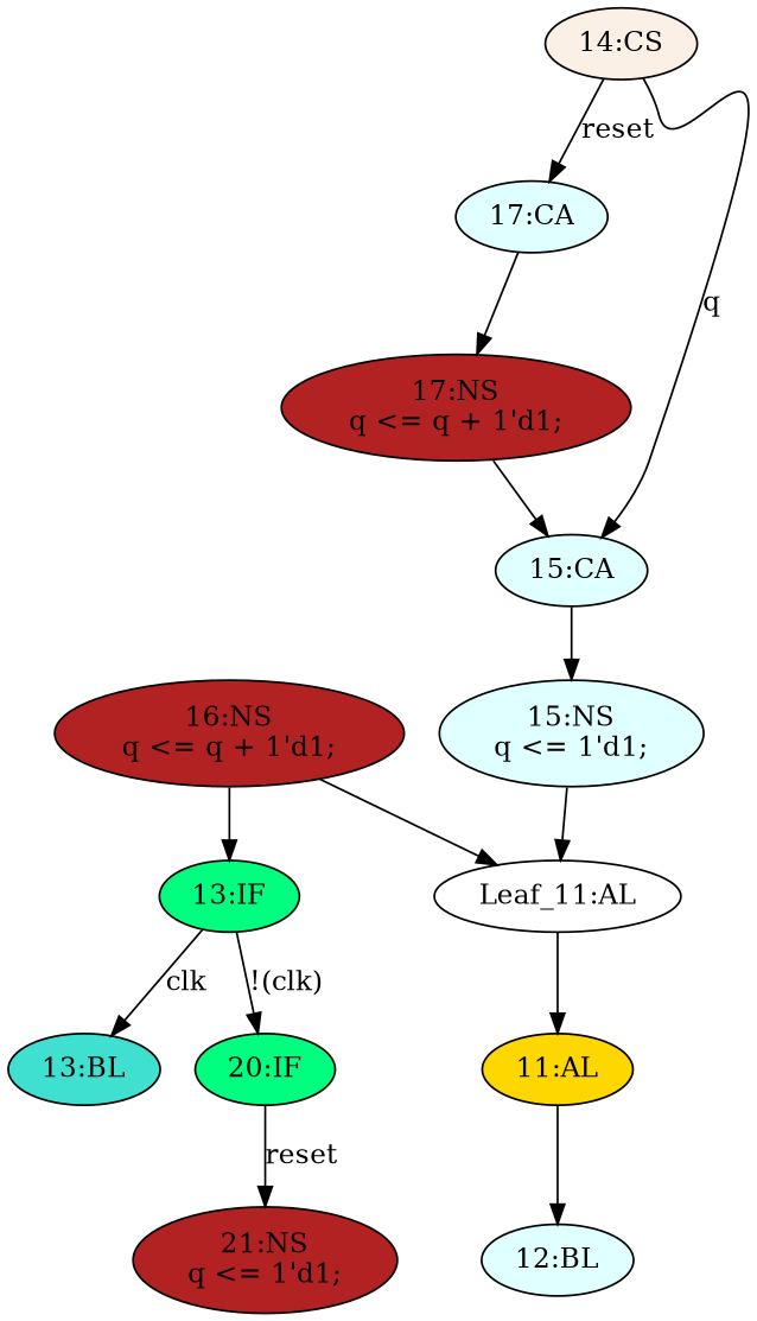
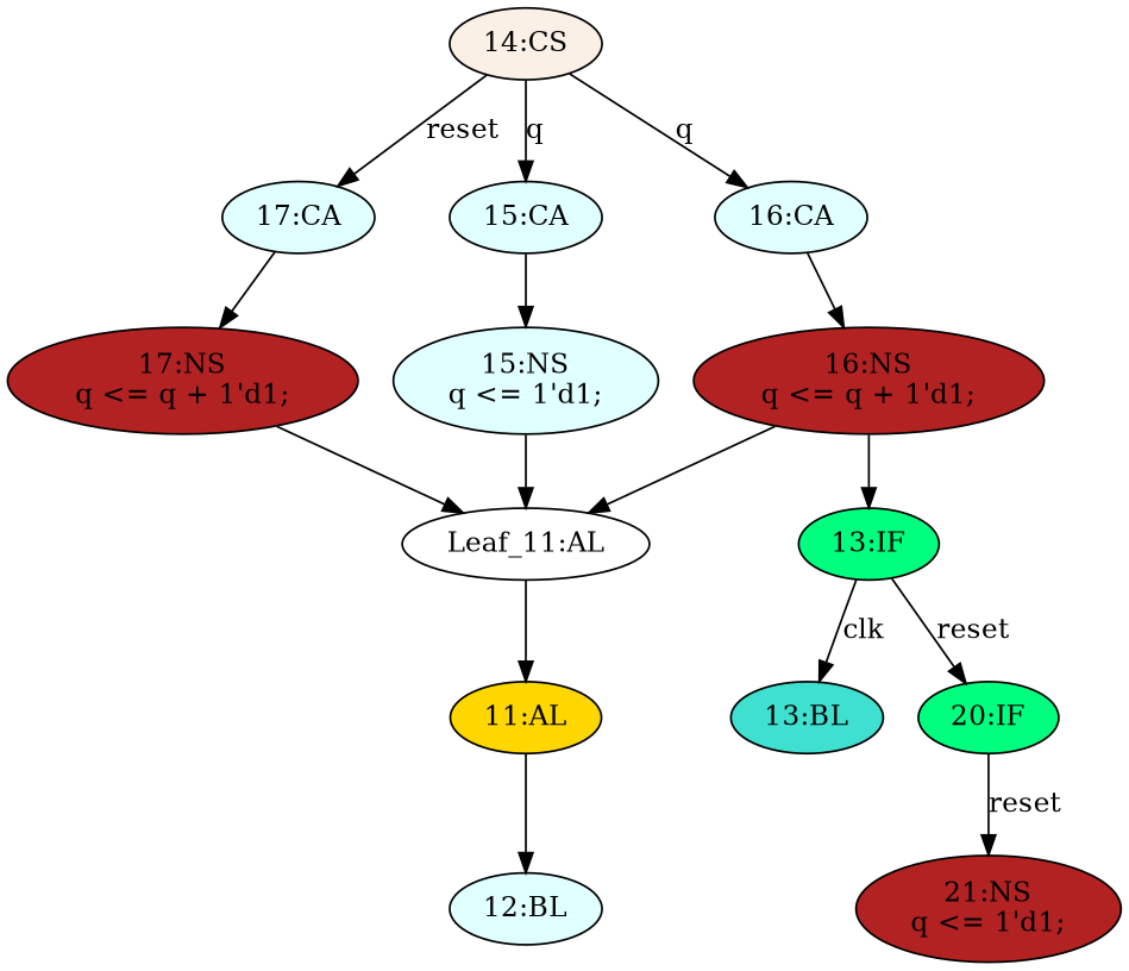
  strict digraph {
    node [fillcolor=lightcyan statements="[]" style=filled typ=NonblockingSubstitution]
    edge [cond="[]" lineno=None]
    n1 [ast="<pyverilog.vparser.ast.NonblockingSubstitution object at 0x7f3dc444e550>" fillcolor=firebrick label="16:NS\nq <= q + 1'd1;" statements="[<pyverilog.vparser.ast.NonblockingSubstitution object at 0x7f3dc444e550>]"]
    n2 [def_var="['q']" label="Leaf_11:AL" fillcolor="" statements="" style="" typ=""]
    n3 [ast="<pyverilog.vparser.ast.IfStatement object at 0x7f3dc4535410>" fillcolor=springgreen label="13:IF" typ=IfStatement]
    n4 [ast="<pyverilog.vparser.ast.Always object at 0x7f3dc4535e10>" clk_sens=True fillcolor=gold label="11:AL" sens="['clk', 'reset']" typ=Always use_var="['q', 'reset', 'clk']"]
    n5 [ast="<pyverilog.vparser.ast.Block object at 0x7f3dc45350d0>" label="12:BL" typ=Block]
    n6 [ast="<pyverilog.vparser.ast.Case object at 0x7f3dc444e4d0>" label="17:CA" typ=Case]
    n7 [ast="<pyverilog.vparser.ast.NonblockingSubstitution object at 0x7f3dc44b1250>" fillcolor=firebrick label="17:NS\nq <= q + 1'd1;" statements="[<pyverilog.vparser.ast.NonblockingSubstitution object at 0x7f3dc44b1250>]"]
    n8 [ast="<pyverilog.vparser.ast.Block object at 0x7f3dc4535390>" fillcolor=turquoise label="13:BL" typ=Block]
    n9 [ast="<pyverilog.vparser.ast.IfStatement object at 0x7f3dc44bd6d0>" fillcolor=springgreen label="20:IF" typ=IfStatement]
    n10 [ast="<pyverilog.vparser.ast.NonblockingSubstitution object at 0x7f3dc44a6650>" fillcolor=firebrick label="21:NS\nq <= 1'd1;" statements="[<pyverilog.vparser.ast.NonblockingSubstitution object at 0x7f3dc44a6650>]"]
    n11 [ast="<pyverilog.vparser.ast.NonblockingSubstitution object at 0x7f3dc44a33d0>" label="15:NS\nq <= 1'd1;" statements="[<pyverilog.vparser.ast.NonblockingSubstitution object at 0x7f3dc44a33d0>]"]
    n12 [ast="<pyverilog.vparser.ast.Case object at 0x7f3dc4456bd0>" label="15:CA" typ=Case]
    n13 [ast="<pyverilog.vparser.ast.CaseStatement object at 0x7f3dc444ebd0>" fillcolor=linen label="14:CS" typ=CaseStatement]
+   n14 [ast="<pyverilog.vparser.ast.Case object at 0x7f3dc44a3610>" label="16:CA" typ=Case]
    n1 -> n2
    n1 -> n3
    n2 -> n4 [cond="" lineno=""]
    n3 -> n8 [cond="['clk']" label=clk lineno=13]
-   n3 -> n9 [cond="['clk']" label="!(clk)" lineno=13]
+   n3 -> n9 [cond="['clk']" label=reset lineno=13]
    n4 -> n5
    n6 -> n7
-   n7 -> n12
+   n7 -> n2
    n9 -> n10 [cond="['reset']" label=reset lineno=20]
    n11 -> n2
    n12 -> n11
    n13 -> n6 [cond="['q']" label=reset lineno=14]
    n13 -> n12 [cond="['q']" label=q lineno=14]
+   n13 -> n14 [cond="['q']" label=q lineno=14]
+   n14 -> n1
  }
